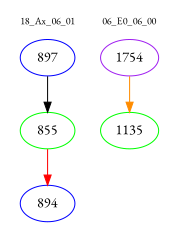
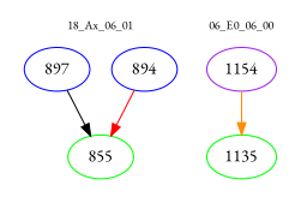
  digraph {
    fontname="EB Garamond"
    node [color=blue fontname="EB Garamond"]
    edge [fontname="EB Garamond"]
    n1 [label=894]
    n2 [color=green label=855]
    n3 [label=897]
-   n4 [color=purple label=1754]
+   n4 [color=purple label=1154]
    n5 [color=green label=1135]
    subgraph cluster_1 {
      color=white
      fontsize=10
      label="18_Ax_06_01"
      n1
      n2
      n3
    }
    subgraph cluster_2 {
      color=white
      fontsize=10
      label="06_E0_06_00"
      n4
      n5
    }
-   n2 -> n1 [color=red]
+   n1 -> n2 [color=red]
    n3 -> n2 [color=black]
    n4 -> n5 [color=darkorange]
  }
